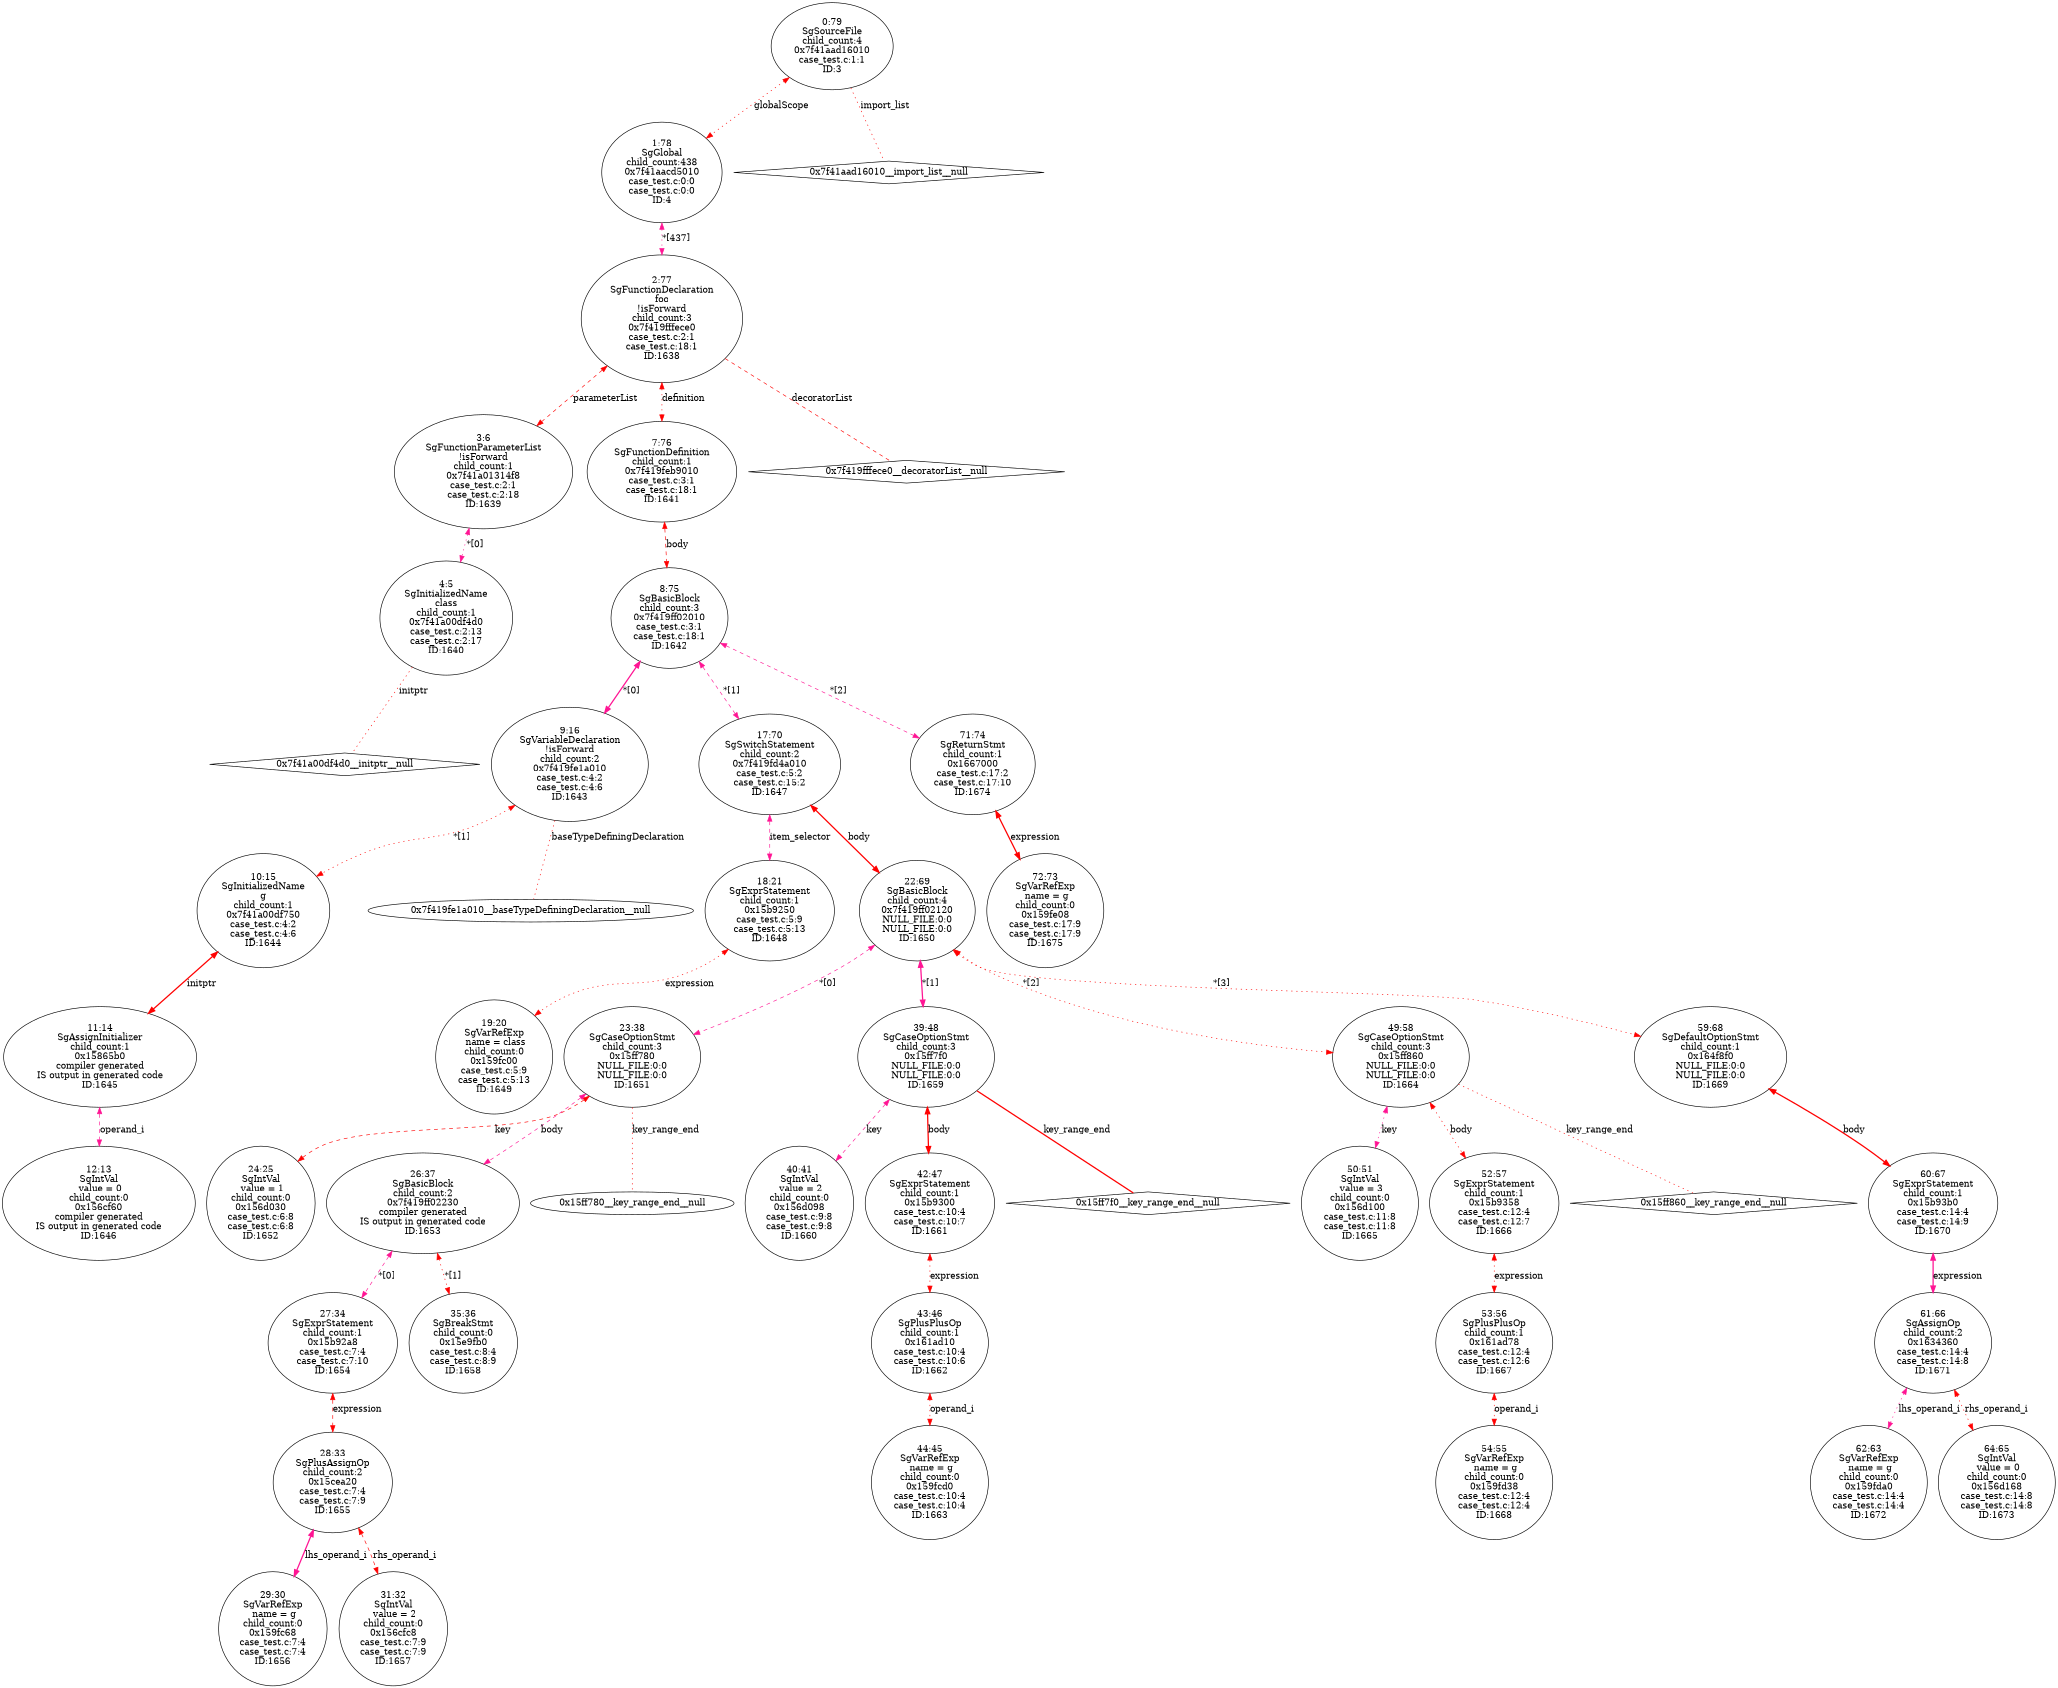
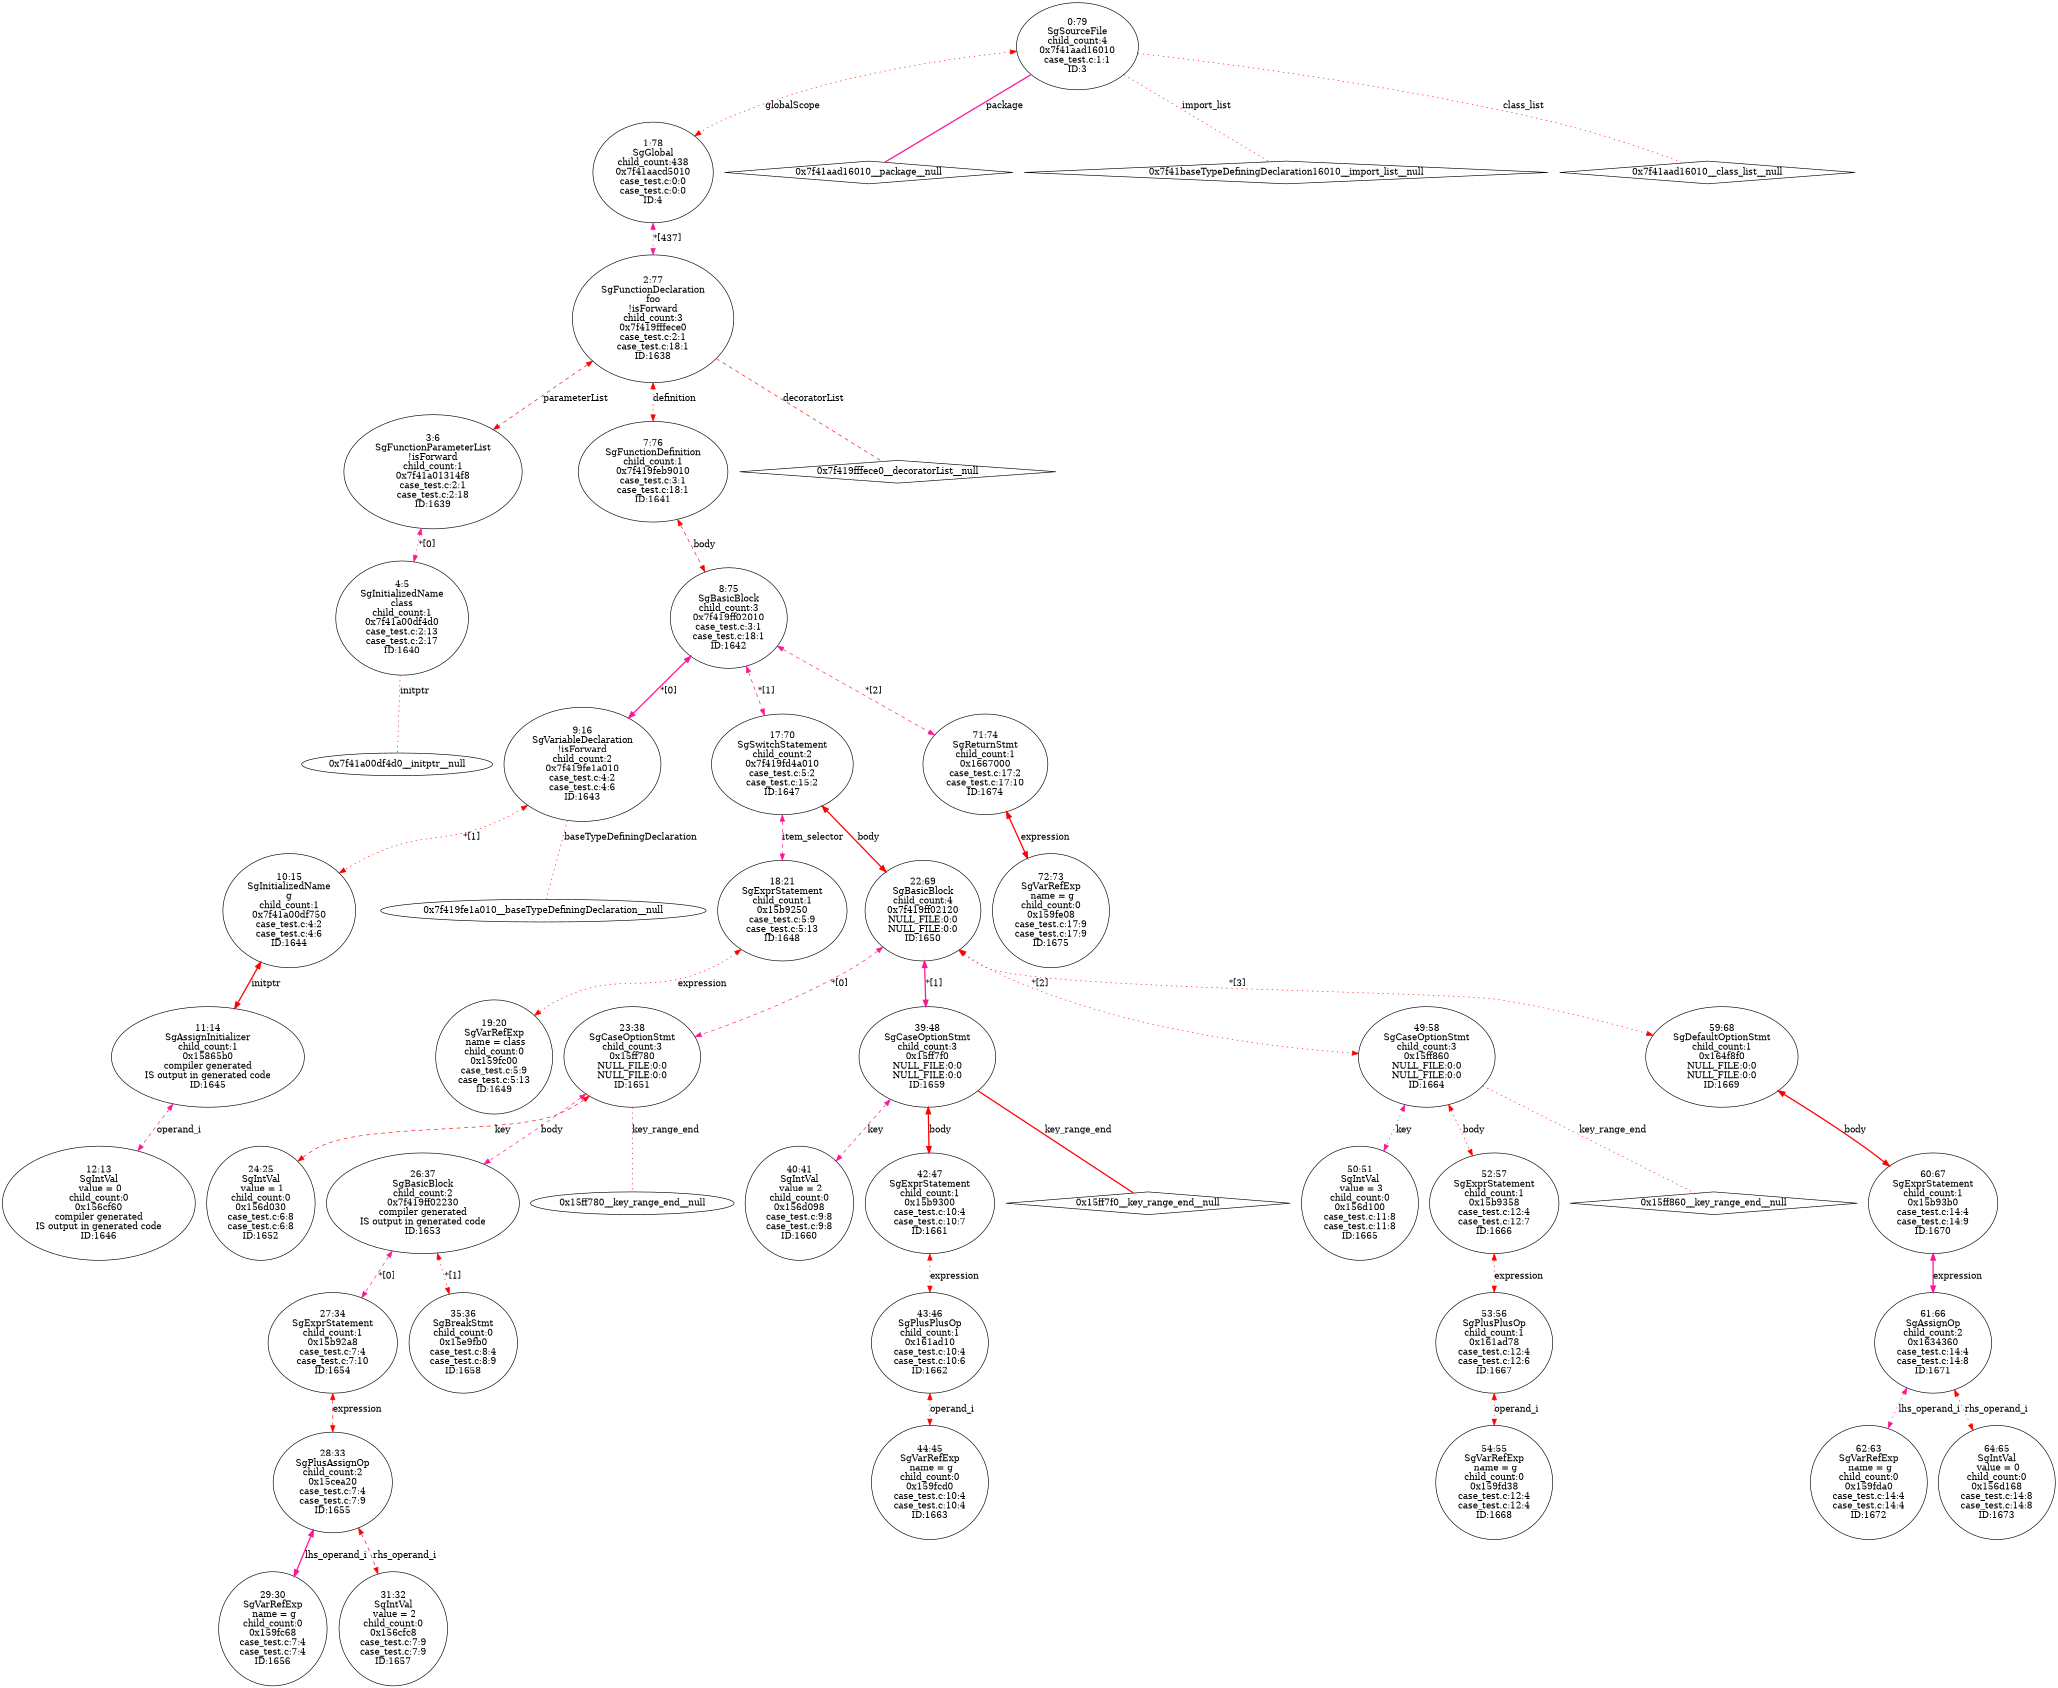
  digraph {
    edge [color=red dir=both style=dotted]
    n1 [label="4:5\nSgInitializedName\nclass\nchild_count:1\n0x7f41a00df4d0\ncase_test.c:2:13\ncase_test.c:2:17\nID:1640\n"]
-   "0x7f41a00df4d0__initptr__null" [shape=diamond]
+   "0x7f41a00df4d0__initptr__null" [shape=ellipse]
    n3 [label="3:6\nSgFunctionParameterList\n!isForward\nchild_count:1\n0x7f41a01314f8\ncase_test.c:2:1\ncase_test.c:2:18\nID:1639\n"]
    n4 [label="12:13\nSgIntVal\n value = 0\nchild_count:0\n0x156cf60\ncompiler generated\nIS output in generated code\nID:1646\n"]
    n5 [label="11:14\nSgAssignInitializer\nchild_count:1\n0x15865b0\ncompiler generated\nIS output in generated code\nID:1645\n"]
    n6 [label="10:15\nSgInitializedName\ng\nchild_count:1\n0x7f41a00df750\ncase_test.c:4:2\ncase_test.c:4:6\nID:1644\n"]
    n7 [label="9:16\nSgVariableDeclaration\n!isForward\nchild_count:2\n0x7f419fe1a010\ncase_test.c:4:2\ncase_test.c:4:6\nID:1643\n"]
    "0x7f419fe1a010__baseTypeDefiningDeclaration__null" [shape=ellipse]
    n9 [label="19:20\nSgVarRefExp\n name = class\nchild_count:0\n0x159fc00\ncase_test.c:5:9\ncase_test.c:5:13\nID:1649\n"]
    n10 [label="18:21\nSgExprStatement\nchild_count:1\n0x15b9250\ncase_test.c:5:9\ncase_test.c:5:13\nID:1648\n"]
    n11 [label="24:25\nSgIntVal\n value = 1\nchild_count:0\n0x156d030\ncase_test.c:6:8\ncase_test.c:6:8\nID:1652\n"]
    n12 [label="29:30\nSgVarRefExp\n name = g\nchild_count:0\n0x159fc68\ncase_test.c:7:4\ncase_test.c:7:4\nID:1656\n"]
    n13 [label="31:32\nSgIntVal\n value = 2\nchild_count:0\n0x156cfc8\ncase_test.c:7:9\ncase_test.c:7:9\nID:1657\n"]
    n14 [label="28:33\nSgPlusAssignOp\nchild_count:2\n0x15cea20\ncase_test.c:7:4\ncase_test.c:7:9\nID:1655\n"]
    n15 [label="27:34\nSgExprStatement\nchild_count:1\n0x15b92a8\ncase_test.c:7:4\ncase_test.c:7:10\nID:1654\n"]
    n16 [label="35:36\nSgBreakStmt\nchild_count:0\n0x15e9fb0\ncase_test.c:8:4\ncase_test.c:8:9\nID:1658\n"]
    n17 [label="26:37\nSgBasicBlock\nchild_count:2\n0x7f419ff02230\ncompiler generated\nIS output in generated code\nID:1653\n"]
    n18 [label="23:38\nSgCaseOptionStmt\nchild_count:3\n0x15ff780\nNULL_FILE:0:0\nNULL_FILE:0:0\nID:1651\n"]
    "0x15ff780__key_range_end__null" [shape=ellipse]
    n20 [label="40:41\nSgIntVal\n value = 2\nchild_count:0\n0x156d098\ncase_test.c:9:8\ncase_test.c:9:8\nID:1660\n"]
    n21 [label="44:45\nSgVarRefExp\n name = g\nchild_count:0\n0x159fcd0\ncase_test.c:10:4\ncase_test.c:10:4\nID:1663\n"]
    n22 [label="43:46\nSgPlusPlusOp\nchild_count:1\n0x161ad10\ncase_test.c:10:4\ncase_test.c:10:6\nID:1662\n"]
    n23 [label="42:47\nSgExprStatement\nchild_count:1\n0x15b9300\ncase_test.c:10:4\ncase_test.c:10:7\nID:1661\n"]
    n24 [label="39:48\nSgCaseOptionStmt\nchild_count:3\n0x15ff7f0\nNULL_FILE:0:0\nNULL_FILE:0:0\nID:1659\n"]
    "0x15ff7f0__key_range_end__null" [shape=diamond]
    n26 [label="50:51\nSgIntVal\n value = 3\nchild_count:0\n0x156d100\ncase_test.c:11:8\ncase_test.c:11:8\nID:1665\n"]
    n27 [label="54:55\nSgVarRefExp\n name = g\nchild_count:0\n0x159fd38\ncase_test.c:12:4\ncase_test.c:12:4\nID:1668\n"]
    n28 [label="53:56\nSgPlusPlusOp\nchild_count:1\n0x161ad78\ncase_test.c:12:4\ncase_test.c:12:6\nID:1667\n"]
    n29 [label="52:57\nSgExprStatement\nchild_count:1\n0x15b9358\ncase_test.c:12:4\ncase_test.c:12:7\nID:1666\n"]
    n30 [label="49:58\nSgCaseOptionStmt\nchild_count:3\n0x15ff860\nNULL_FILE:0:0\nNULL_FILE:0:0\nID:1664\n"]
    "0x15ff860__key_range_end__null" [shape=diamond]
    n32 [label="62:63\nSgVarRefExp\n name = g\nchild_count:0\n0x159fda0\ncase_test.c:14:4\ncase_test.c:14:4\nID:1672\n"]
    n33 [label="64:65\nSgIntVal\n value = 0\nchild_count:0\n0x156d168\ncase_test.c:14:8\ncase_test.c:14:8\nID:1673\n"]
    n34 [label="61:66\nSgAssignOp\nchild_count:2\n0x1634360\ncase_test.c:14:4\ncase_test.c:14:8\nID:1671\n"]
    n35 [label="60:67\nSgExprStatement\nchild_count:1\n0x15b93b0\ncase_test.c:14:4\ncase_test.c:14:9\nID:1670\n"]
    n36 [label="59:68\nSgDefaultOptionStmt\nchild_count:1\n0x164f8f0\nNULL_FILE:0:0\nNULL_FILE:0:0\nID:1669\n"]
    n37 [label="22:69\nSgBasicBlock\nchild_count:4\n0x7f419ff02120\nNULL_FILE:0:0\nNULL_FILE:0:0\nID:1650\n"]
    n38 [label="17:70\nSgSwitchStatement\nchild_count:2\n0x7f419fd4a010\ncase_test.c:5:2\ncase_test.c:15:2\nID:1647\n"]
    n39 [label="72:73\nSgVarRefExp\n name = g\nchild_count:0\n0x159fe08\ncase_test.c:17:9\ncase_test.c:17:9\nID:1675\n"]
    n40 [label="71:74\nSgReturnStmt\nchild_count:1\n0x1667000\ncase_test.c:17:2\ncase_test.c:17:10\nID:1674\n"]
    n41 [label="8:75\nSgBasicBlock\nchild_count:3\n0x7f419ff02010\ncase_test.c:3:1\ncase_test.c:18:1\nID:1642\n"]
    n42 [label="7:76\nSgFunctionDefinition\nchild_count:1\n0x7f419feb9010\ncase_test.c:3:1\ncase_test.c:18:1\nID:1641\n"]
    n43 [label="2:77\nSgFunctionDeclaration\nfoo\n!isForward\nchild_count:3\n0x7f419fffece0\ncase_test.c:2:1\ncase_test.c:18:1\nID:1638\n"]
    "0x7f419fffece0__decoratorList__null" [shape=diamond]
    n45 [label="1:78\nSgGlobal\nchild_count:438\n0x7f41aacd5010\ncase_test.c:0:0\ncase_test.c:0:0\nID:4\n"]
    n46 [label="0:79\nSgSourceFile\nchild_count:4\n0x7f41aad16010\ncase_test.c:1:1\nID:3\n"]
-   "0x7f41aad16010__import_list__null" [shape=diamond]
+   "0x7f41aad16010__package__null" [shape=diamond]
+   "0x7f41aad16010__import_list__null" [shape=diamond label="0x7f41baseTypeDefiningDeclaration16010__import_list__null"]
+   "0x7f41aad16010__class_list__null" [shape=diamond]
    n1 -> "0x7f41a00df4d0__initptr__null" [dir=none label=initptr]
    n3 -> n1 [color=deeppink label="*[0]"]
    n5 -> n4 [color=deeppink label=operand_i style=dashed]
    n6 -> n5 [label=initptr style=bold]
    n7 -> n6 [label="*[1]"]
    n7 -> "0x7f419fe1a010__baseTypeDefiningDeclaration__null" [dir=none label=baseTypeDefiningDeclaration]
    n10 -> n9 [label=expression]
    n14 -> n12 [color=deeppink label=lhs_operand_i style=bold]
    n14 -> n13 [label=rhs_operand_i style=dashed]
    n15 -> n14 [label=expression style=dashed]
    n17 -> n15 [color=deeppink label="*[0]" style=dashed]
    n17 -> n16 [label="*[1]"]
    n18 -> n11 [label=key style=dashed]
    n18 -> n17 [color=deeppink label=body style=dashed]
    n18 -> "0x15ff780__key_range_end__null" [dir=none label=key_range_end]
    n22 -> n21 [label=operand_i]
    n23 -> n22 [label=expression]
    n24 -> n20 [color=deeppink label=key style=dashed]
    n24 -> n23 [label=body style=bold]
    n24 -> "0x15ff7f0__key_range_end__null" [dir=none label=key_range_end style=bold]
    n28 -> n27 [label=operand_i]
    n29 -> n28 [label=expression]
    n30 -> n26 [color=deeppink label=key]
    n30 -> n29 [label=body]
    n30 -> "0x15ff860__key_range_end__null" [dir=none label=key_range_end]
    n34 -> n32 [color=deeppink label=lhs_operand_i]
    n34 -> n33 [label=rhs_operand_i]
    n35 -> n34 [color=deeppink label=expression style=bold]
    n36 -> n35 [label=body style=bold]
    n37 -> n18 [color=deeppink label="*[0]" style=dashed]
    n37 -> n24 [color=deeppink label="*[1]" style=bold]
    n37 -> n30 [label="*[2]"]
    n37 -> n36 [label="*[3]"]
    n38 -> n10 [color=deeppink label=item_selector style=dashed]
    n38 -> n37 [label=body style=bold]
    n40 -> n39 [label=expression style=bold]
    n41 -> n7 [color=deeppink label="*[0]" style=bold]
    n41 -> n38 [color=deeppink label="*[1]" style=dashed]
    n41 -> n40 [color=deeppink label="*[2]" style=dashed]
    n42 -> n41 [label=body style=dashed]
    n43 -> n3 [label=parameterList style=dashed]
    n43 -> n42 [label=definition]
    n43 -> "0x7f419fffece0__decoratorList__null" [dir=none label=decoratorList style=dashed]
    n45 -> n43 [color=deeppink label="*[437]"]
    n46 -> n45 [label=globalScope]
+   n46 -> "0x7f41aad16010__package__null" [color=deeppink dir=none label=package style=bold]
    n46 -> "0x7f41aad16010__import_list__null" [dir=none label=import_list]
+   n46 -> "0x7f41aad16010__class_list__null" [dir=none label=class_list]
  }
